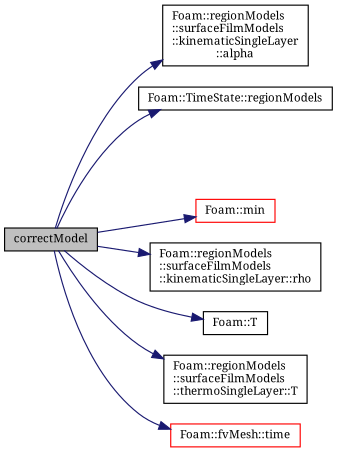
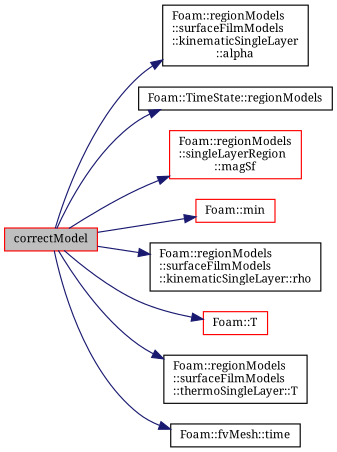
  digraph {
    fontname="Noto Serif"
    rankdir=LR
    node [color=black fontname="Noto Serif" fontsize=10 shape=record]
    edge [color=midnightblue fontname="Noto Serif" fontsize=10 labelfontname=Helvetica labelfontsize=10 style=solid]
-   n1 [fillcolor=grey75 fontcolor=black height=0.2 label=correctModel style=filled width=0.4]
+   n1 [color=red fillcolor=grey75 fontcolor=black height=0.2 label=correctModel style=filled width=0.4]
    n2 [height=0.2 label="Foam::regionModels\l::surfaceFilmModels\l::kinematicSingleLayer\l::alpha" width=0.4]
    n3 [height=0.2 label="Foam::TimeState::regionModels" width=0.4]
+   n4 [color=red height=0.2 label="Foam::regionModels\l::singleLayerRegion\l::magSf" width=0.4]
    n5 [color=red height=0.2 label="Foam::min" width=0.4]
    n6 [height=0.2 label="Foam::regionModels\l::surfaceFilmModels\l::kinematicSingleLayer::rho" width=0.4]
-   n7 [height=0.2 label="Foam::T" width=0.4]
+   n7 [color=red height=0.2 label="Foam::T" width=0.4]
    n8 [height=0.2 label="Foam::regionModels\l::surfaceFilmModels\l::thermoSingleLayer::T" width=0.4]
-   n9 [color=red height=0.2 label="Foam::fvMesh::time" width=0.4]
+   n9 [height=0.2 label="Foam::fvMesh::time" width=0.4]
    n1 -> n2
    n1 -> n3
+   n1 -> n4
    n1 -> n5
    n1 -> n6
    n1 -> n7
    n1 -> n8
    n1 -> n9
  }
